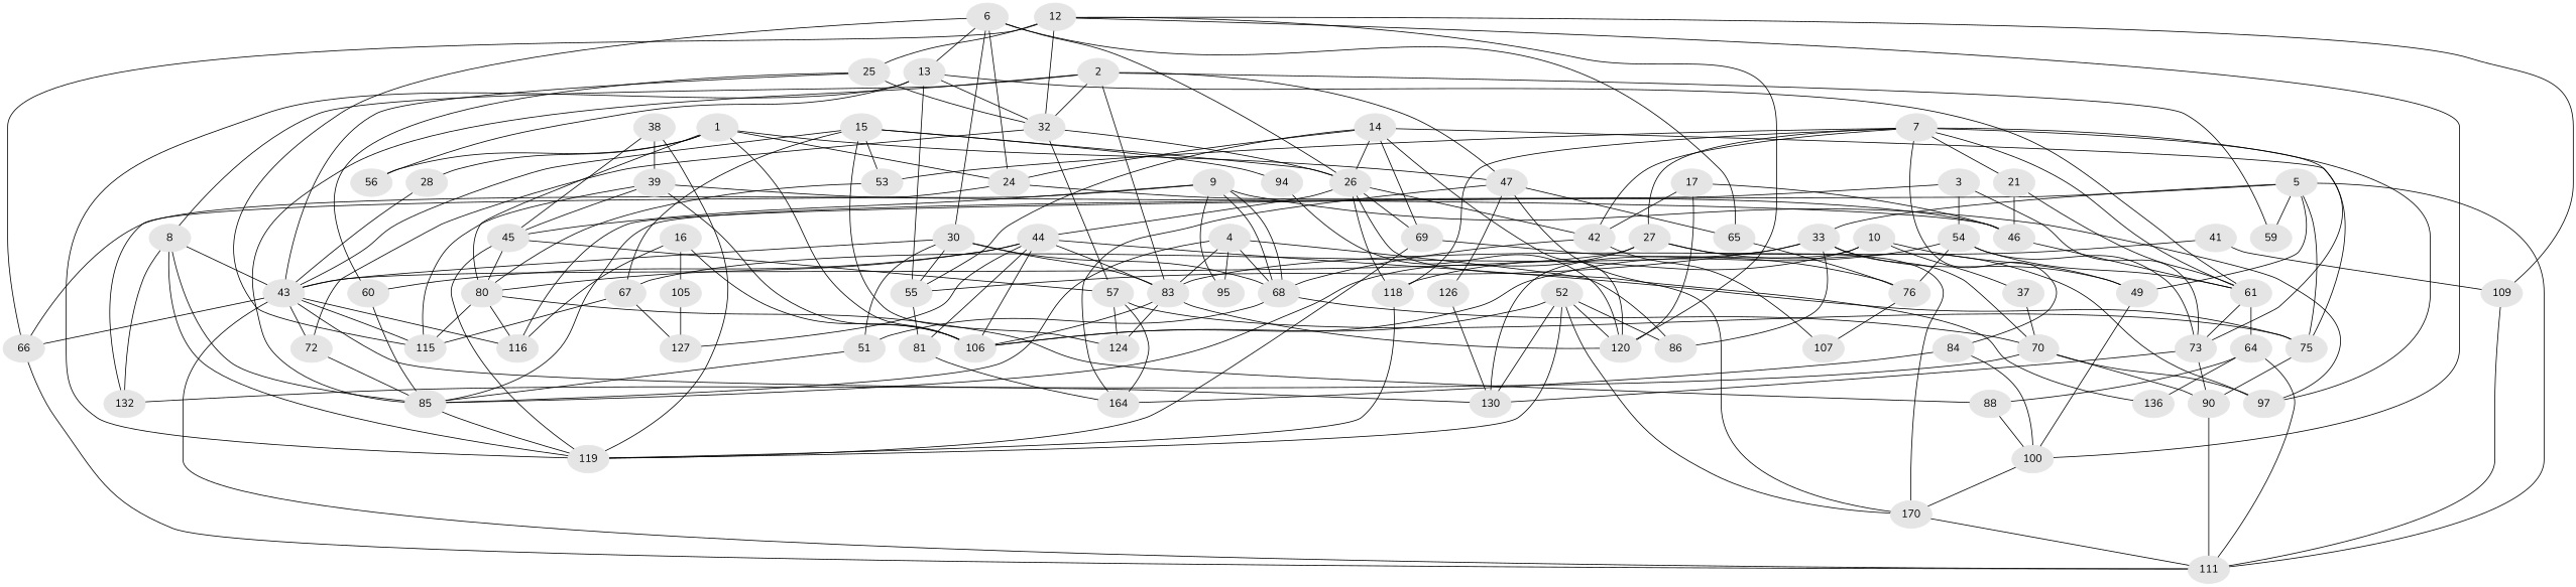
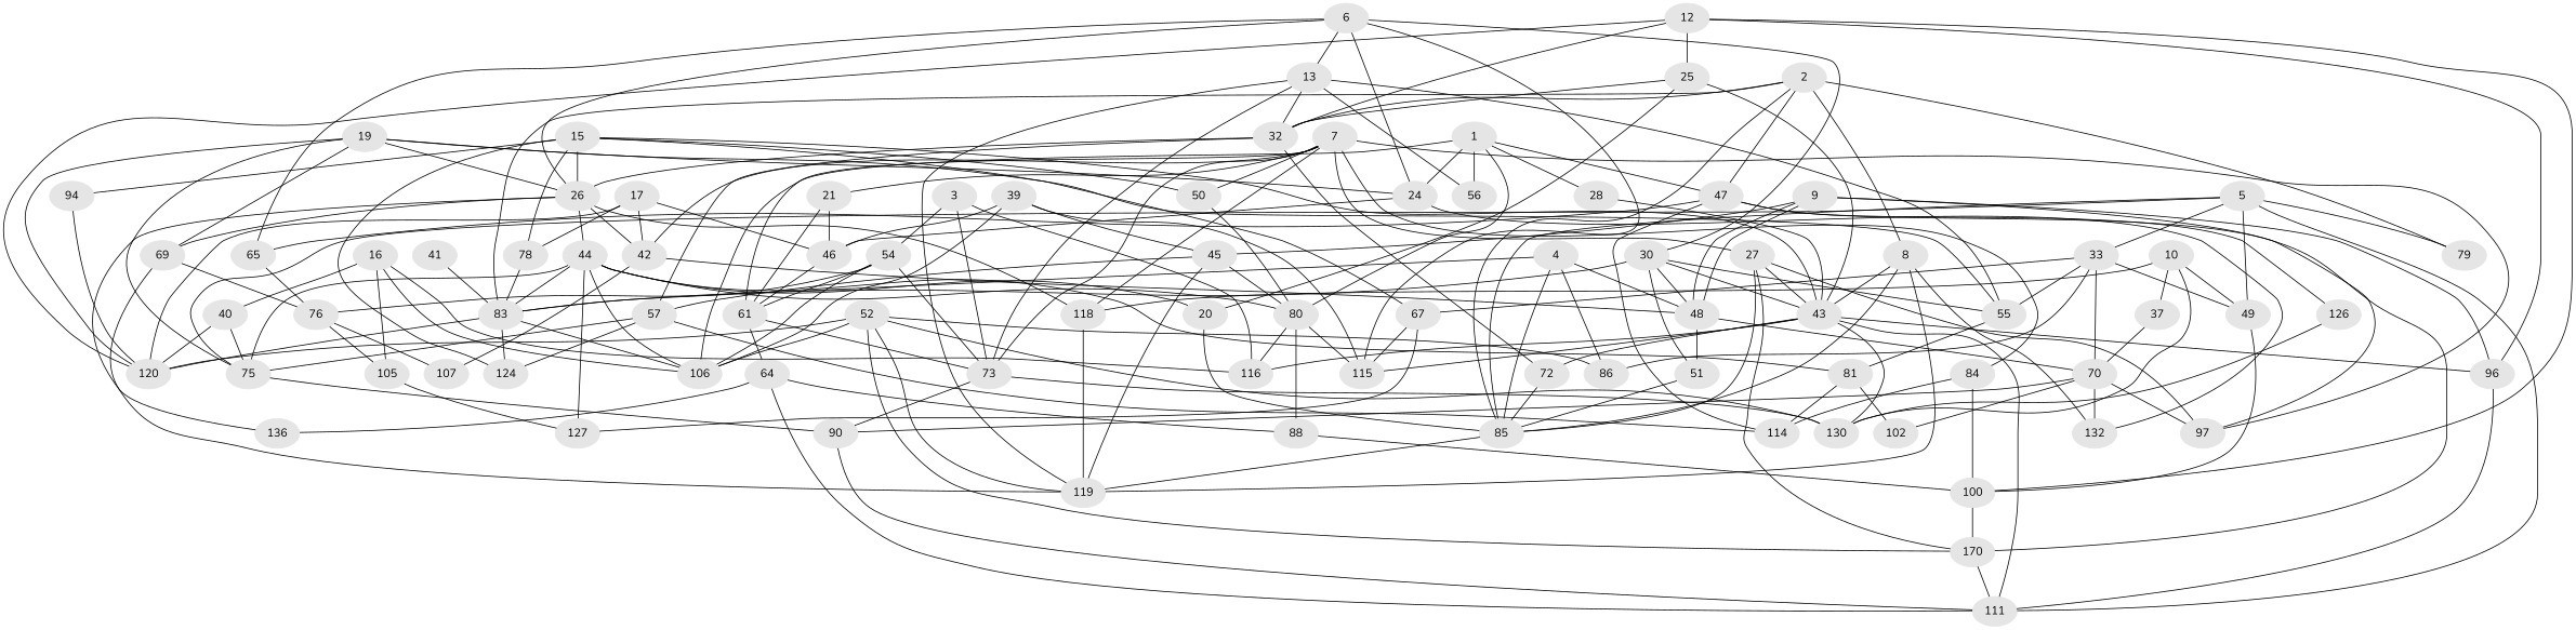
  graph {
    fontname=Nunito
    node [color=gray90 fontname=Nunito style=filled]
    edge [fontname=Nunito]
    1 [super="+20"]
    24
    28
    n4 [label=56]
    47 [super="+58"]
    80 [super="+128"]
    106 [super="+112"]
    132
    46 [super="+82"]
    43 [super="+77"]
    65 [super="+89"]
    n12 [label=170]
    126
-   114 [label=164]
+   114
    115
    116
    88
    2 [super="+91"]
    8 [super="+70"]
    32 [super="+98"]
-   59
+   59 [label=79]
    83 [super="+117"]
    85 [super="+123"]
    119 [super="+131"]
    26 [super="+50"]
    57 [super="+96"]
    72
    120 [super="+134"]
    124
    n30 [label=54 super="+35"]
    73 [super="+104"]
    61
    76
    3
    130
    90
    4 [super="+31"]
-   48 [super="+108" label=68]
+   48 [super="+108"]
    86 [super="+125"]
-   95
    51
    n42 [label=70 super="+87"]
    69 [super="+99"]
    5 [super="+11"]
    33 [super="+133"]
    49
    75
    111
    55 [super="+63"]
    67
    100 [super="+122"]
    6 [super="+68"]
    13 [super="+113"]
    30 [super="+103"]
    42
    118
    44 [super="+93"]
    136
    7 [super="+23"]
    21
    27 [super="+101"]
-   53
+   53 [label=50]
    84
    97
    107
    64 [super="+121"]
-   66 [super="+92"]
+   66 [super="+92" label=96]
    9 [super="+15"]
    45 [super="+79"]
    10 [super="+16"]
    37
    12 [super="+74"]
    25 [super="+29"]
-   109
-   60
+   60 [label=20]
    81
-   14 [super="+62"]
+   14 [super="+62" label=19]
    17 [super="+54"]
+   78
    n80 [label=16]
+   40
    105
    127
    n84 [label=15 super="+22"]
    94
+   102
    39 [super="+56"]
-   38
    41
    52 [super="+135"]
    1 -- 24
    1 -- 28
    1 -- n4
    1 -- 47
    1 -- 80
    1 -- 106
    24 -- 132
    24 -- 46
    28 -- 43
    47 -- 65
    47 -- n12
    47 -- 126
    47 -- 114
    80 -- 115
    80 -- 116
    80 -- 88
    46 -- 61
    43 -- 115
    43 -- 116
    43 -- 72
    43 -- 130
    43 -- 111
    43 -- 66
    65 -- 76
    n12 -- 111
    126 -- 130
    88 -- 100
    2 -- 47
    2 -- 8
    2 -- 32
    2 -- 59
    2 -- 83
    2 -- 85
    8 -- 132
    8 -- 43
    8 -- 85
    8 -- 119
    32 -- 26
    32 -- 57
    32 -- 72
    83 -- 106
    83 -- 120
    83 -- 124
    85 -- 119
    26 -- 69
    26 -- 42
    26 -- 118
    26 -- 44
    26 -- 136
    57 -- 114
    57 -- 124
    57 -- 75
    72 -- 85
    n30 -- 106
    n30 -- 73
    n30 -- 61
    n30 -- 76
    73 -- 130
    73 -- 90
    61 -- 73
    61 -- 64
    76 -- 107
+   76 -- 105
    3 -- 116
    3 -- n30
    3 -- 73
    90 -- 111
    4 -- 83
    4 -- 85
    4 -- 48 [weight=2]
    4 -- 86
-   4 -- 95
    48 -- 51
    48 -- n42
    51 -- 85
    n42 -- 132
    n42 -- 90
    n42 -- 97
+   n42 -- 102
    69 -- 119
    69 -- 76
    5 -- 59
    5 -- 85
    5 -- 33
    5 -- 49
    5 -- 75
    5 -- 111
    33 -- 86
    33 -- n42
    33 -- 49
    33 -- 55
    33 -- 67
    49 -- 100
    75 -- 90
    55 -- 81
    67 -- 115
    67 -- 127
    100 -- n12
    6 -- 24
    6 -- 65
    6 -- 115
    6 -- 26
    6 -- 13
    6 -- 30
    13 -- n4
    13 -- 32
    13 -- 119
-   13 -- 61
+   13 -- 73
    13 -- 55
    30 -- 43
    30 -- 83
    30 -- 48
    30 -- 51
    30 -- 55
    42 -- 48
    42 -- 107
    118 -- 119
    44 -- 80
    44 -- 106
    44 -- 83
    44 -- 75
    44 -- 60
    44 -- 81
    44 -- 127
    7 -- 73
    7 -- 61
    7 -- 42
    7 -- 118
    7 -- 21
    7 -- 27
    7 -- 53
    7 -- 84
    7 -- 97
    21 -- 46
    21 -- 61
    27 -- 43
    27 -- n12
    27 -- 85
    27 -- 97
    53 -- 80
    84 -- 114
    84 -- 100
    64 -- 88
    64 -- 111
    64 -- 136
    66 -- 111
    9 -- 48
    9 -- 48
-   9 -- 95
    9 -- 97
    9 -- 66
    9 -- 45
    45 -- 80
    45 -- 119
    45 -- 57
    10 -- 130
    10 -- 49
    10 -- 118
    10 -- 37
    37 -- n42
    12 -- 32
    12 -- 120
    12 -- 100
    12 -- 66
    12 -- 25
-   12 -- 109
    25 -- 43
    25 -- 32 [weight=2]
    25 -- 60
-   109 -- 111
    60 -- 85
    81 -- 114
+   81 -- 102
    14 -- 24
    14 -- 26
    14 -- 120
    14 -- 69
    14 -- 75
    14 -- 55
    17 -- 46
    17 -- 120
    17 -- 42
+   17 -- 78
+   78 -- 83
    n80 -- 106
    n80 -- 116
+   n80 -- 40
    n80 -- 105
+   40 -- 120
+   40 -- 75
    105 -- 127
    n84 -- 43
    n84 -- 26
    n84 -- 124
    n84 -- 67
    n84 -- 53
+   n84 -- 78
    n84 -- 94
    94 -- 120
    39 -- 106
    39 -- 46
    39 -- 115
    39 -- 45
-   38 -- 119
-   38 -- 45
-   38 -- 39
    41 -- 83
-   41 -- 109
    52 -- 106
    52 -- n12
    52 -- 119
    52 -- 120
    52 -- 130
    52 -- 86
  }
